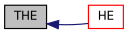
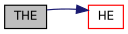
  digraph {
    rankdir=LR
    fontname="DejaVu Sans"
    node [fontname="DejaVu Sans" fontsize=10 shape=record]
    n1 [color=black fillcolor=grey75 fontcolor=black height=0.2 label=THE style=filled width=0.4]
    n2 [color=red height=0.2 label=HE width=0.4]
-   n1 -> n2 [color=midnightblue dir=back fontname="DejaVu Sans" fontsize=10 labelfontname=Helvetica labelfontsize=10 style=solid]
+   n2 -> n1 [color=midnightblue dir=back fontname="DejaVu Sans" fontsize=10 labelfontname=Helvetica labelfontsize=10 style=solid]
  }
